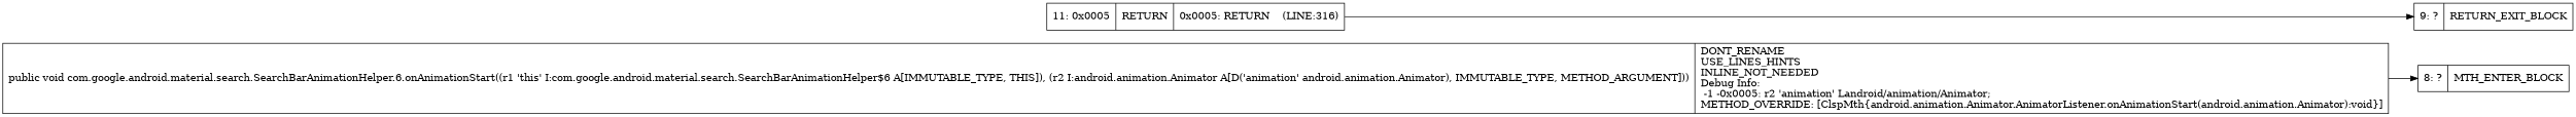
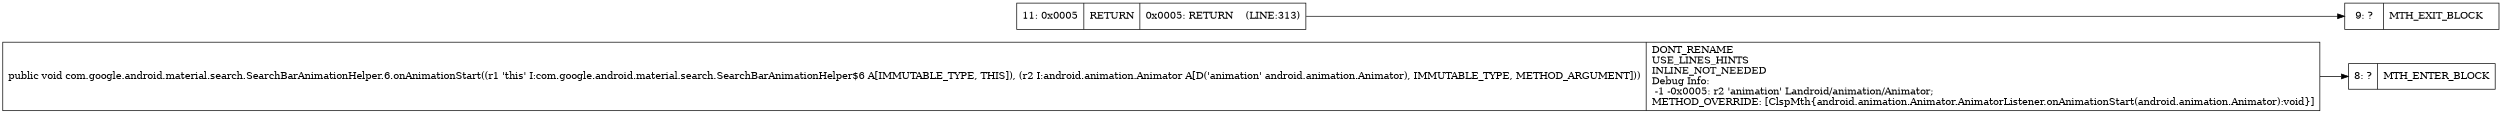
  digraph {
    rankdir=LR
    node [shape=record]
    n1 [label="{8\:\ ?|MTH_ENTER_BLOCK\l}"]
-   n2 [label="{11\:\ 0x0005|RETURN\l|0x0005: RETURN    (LINE:316)\l}"]
-   n3 [label="{9\:\ ?|RETURN_EXIT_BLOCK\l}"]
+   n2 [label="{11\:\ 0x0005|RETURN\l|0x0005: RETURN    (LINE:313)\l}"]
+   n3 [label="{9\:\ ?|MTH_EXIT_BLOCK\l}"]
    n4 [label="{public void com.google.android.material.search.SearchBarAnimationHelper.6.onAnimationStart((r1 'this' I:com.google.android.material.search.SearchBarAnimationHelper$6 A[IMMUTABLE_TYPE, THIS]), (r2 I:android.animation.Animator A[D('animation' android.animation.Animator), IMMUTABLE_TYPE, METHOD_ARGUMENT]))  | DONT_RENAME\lUSE_LINES_HINTS\lINLINE_NOT_NEEDED\lDebug Info:\l  \-1 \-0x0005: r2 'animation' Landroid\/animation\/Animator;\lMETHOD_OVERRIDE: [ClspMth\{android.animation.Animator.AnimatorListener.onAnimationStart(android.animation.Animator):void\}]\l}"]
    n2 -> n3
    n4 -> n1
  }
